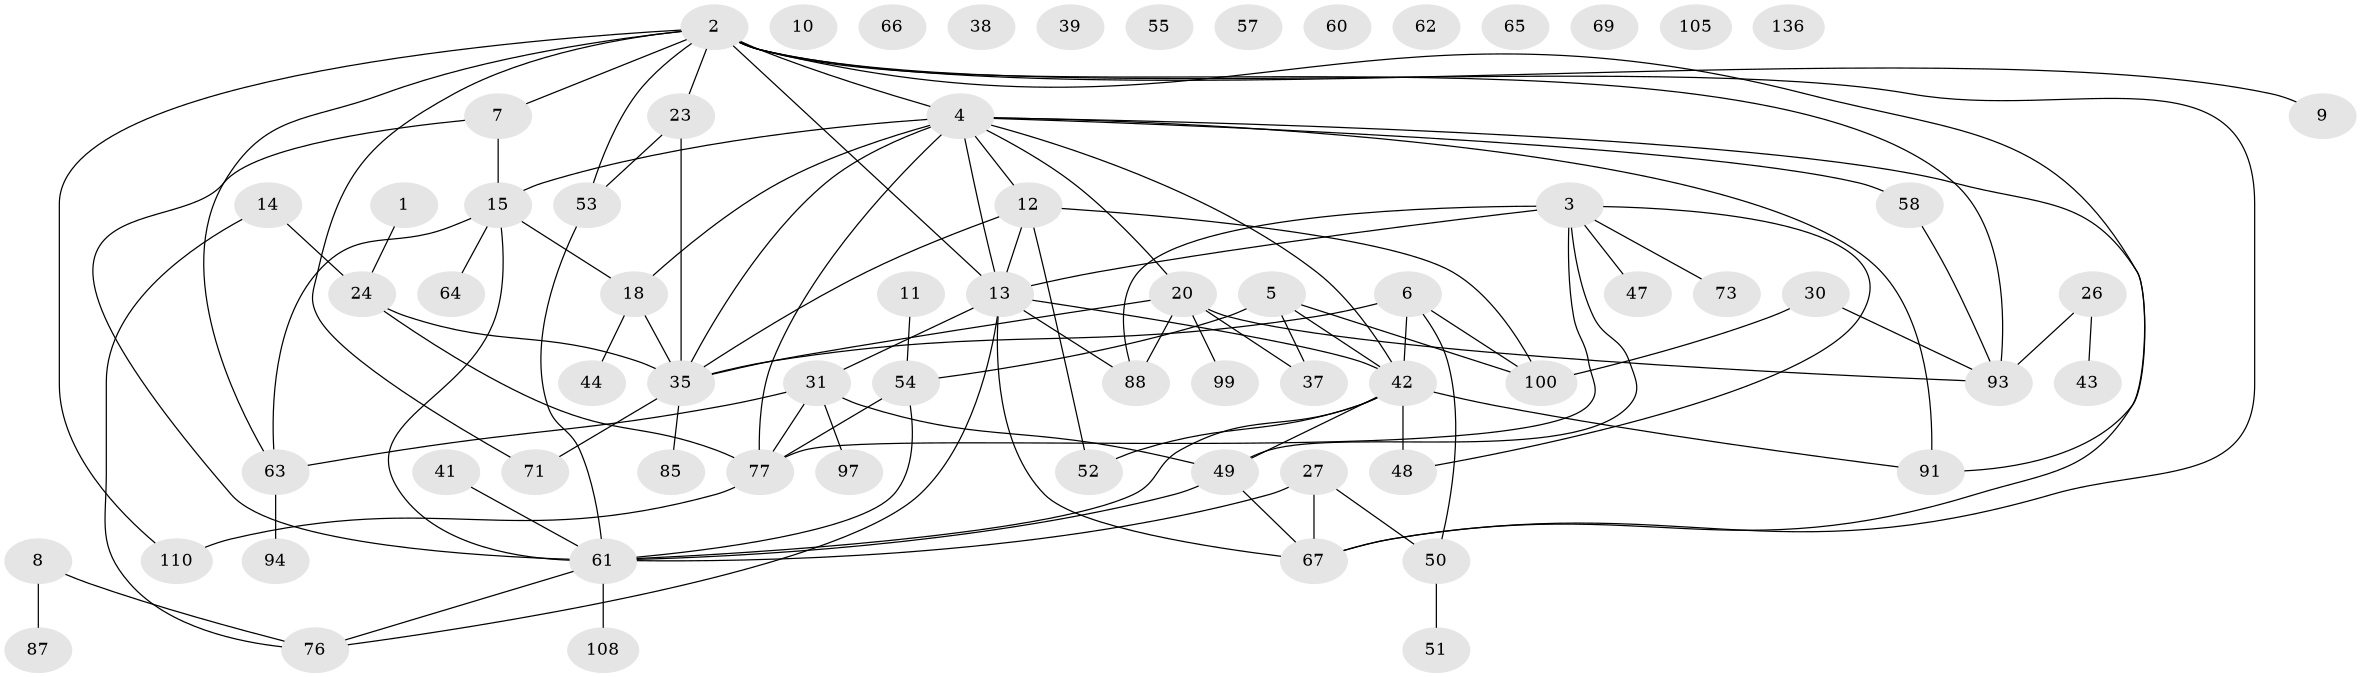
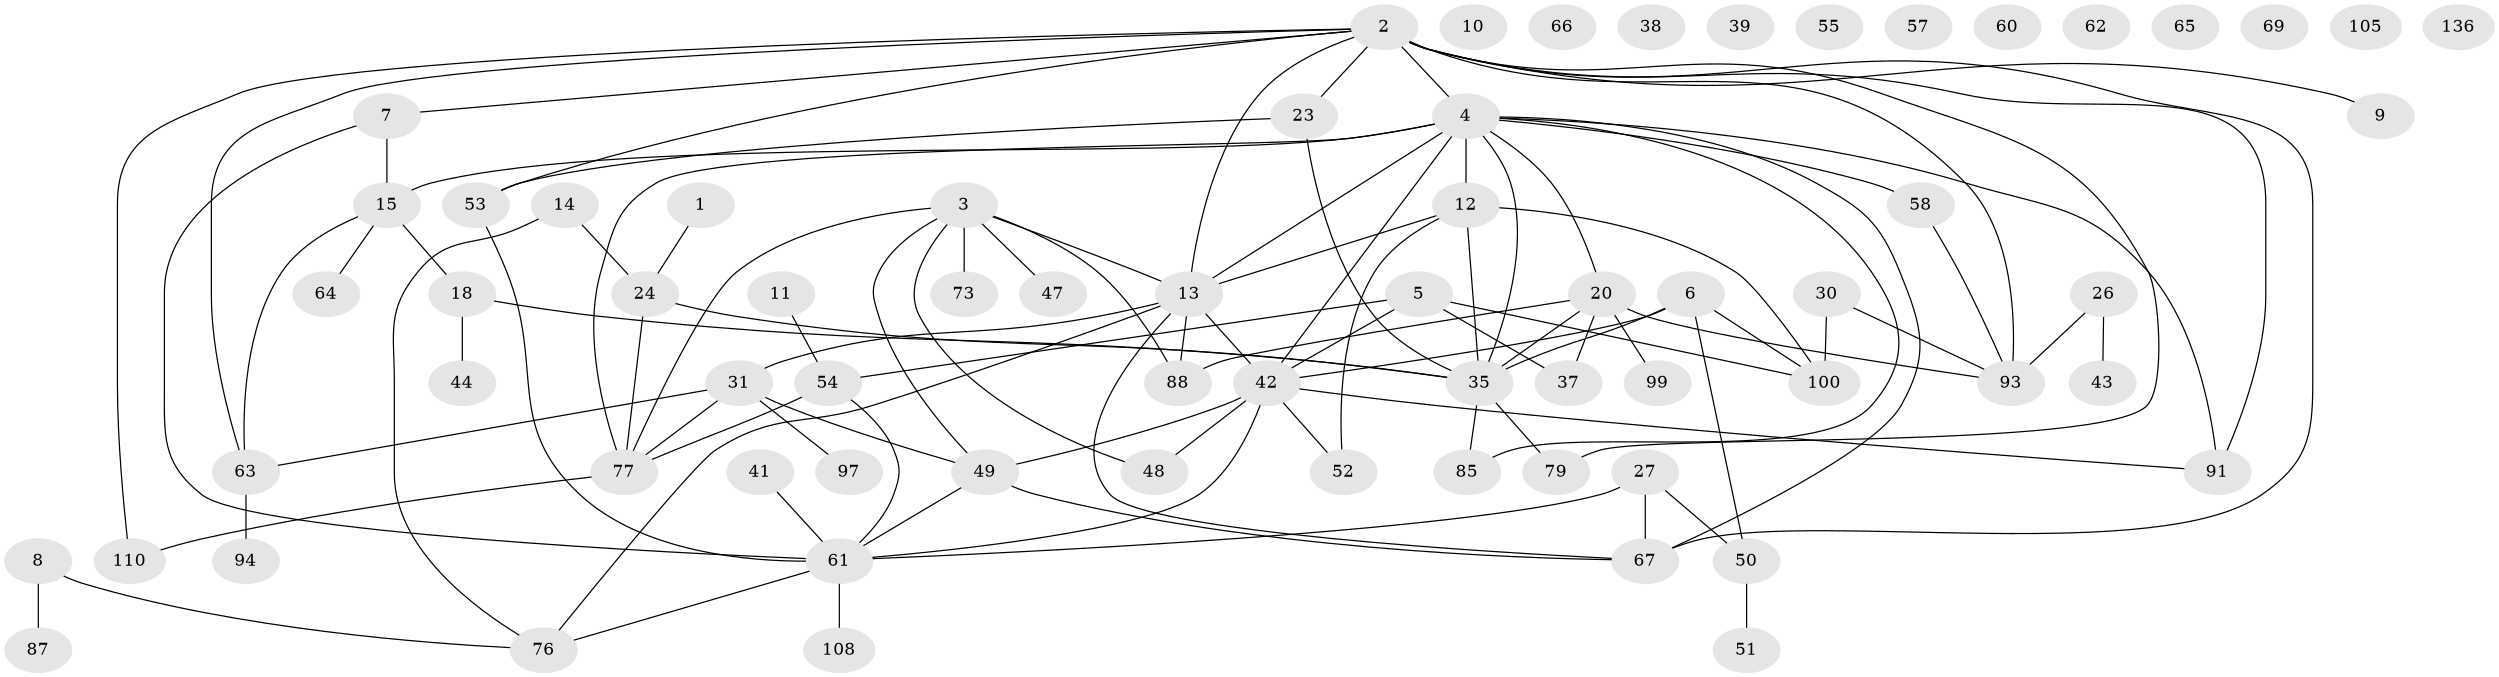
  graph {
    node [color=gray90 style=filled]
    1 [super="+40"]
    24 [super="+75"]
    77 [super="+84"]
    35 [super="+74+68"]
    2 [super="+22+45+106"]
    4 [super="+29+113+98"]
    7 [super="+17"]
    9 [super="+92"]
    13 [super="+133+137+25"]
    23 [super="+119"]
    53
    63 [super="+101"]
    67 [super="+112"]
-   71
+   71 [label=79]
    91 [super="+122"]
    93
    110
    12 [super="+36"]
    15 [super="+78"]
    18 [super="+81"]
    20 [super="+56"]
    42 [super="+117+90"]
    58
    61 [super="+104+70"]
    88
    76 [super="+114+111"]
    31 [super="+46"]
    94
    3 [super="+124+32+96"]
    47
    48 [super="+116"]
    49 [super="+66"]
    73
    100
    52
    64 [super="+86"]
    44 [super="+129"]
    37 [super="+127"]
    99
    85
    5 [super="+28+95"]
    54 [super="+72"]
    6 [super="+89"]
    50
    51 [super="+102"]
    108
    8 [super="+19+34"]
    87
    10
    11
    97
    14 [super="+59"]
    n53 [label=66 super="+109"]
    26 [super="+83"]
    43
    27 [super="+128"]
    30
    38
    39
    41
    55
    57
    60
    62
    65
    69
    105
    136
    1 -- 24
    24 -- 77
    24 -- 35
    77 -- 110
    35 -- 71
    35 -- 85
    2 -- 4 [weight=2]
    2 -- 7
    2 -- 9
    2 -- 13
    2 -- 23
    2 -- 53
    2 -- 63 [weight=2]
    2 -- 67
    2 -- 71
    2 -- 91
    2 -- 93 [weight=2]
    2 -- 110 [weight=2]
    4 -- 77
    4 -- 35
    4 -- 13
    4 -- 67
    4 -- 91
    4 -- 12
    4 -- 15
-   4 -- 18
+   4 -- 85
    4 -- 20
    4 -- 42
    4 -- 58
    7 -- 15
    7 -- 61
    13 -- 67
    13 -- 42
    13 -- 88
    13 -- 76
    13 -- 31
    23 -- 35
    23 -- 53
    53 -- 61
    63 -- 94
    12 -- 35
    12 -- 13
    12 -- 100
    12 -- 52
    15 -- 63
    15 -- 18 [weight=2]
-   15 -- 61
    15 -- 64
    18 -- 35
    18 -- 44
    20 -- 35
    20 -- 93
    20 -- 88
    20 -- 37
    20 -- 99
    42 -- 91
    42 -- 61
    42 -- 48
    42 -- 49
    42 -- 52
    58 -- 93
    61 -- 76
    61 -- 108
    31 -- 77
    31 -- 63
    31 -- 49
    31 -- 97
    3 -- 77
    3 -- 13
    3 -- 88
    3 -- 47
    3 -- 48
    3 -- 49
    3 -- 73
    49 -- 67
    49 -- 61
    5 -- 42
    5 -- 100
    5 -- 37
    5 -- 54
    54 -- 77
    54 -- 61
    6 -- 35
    6 -- 42
    6 -- 100
    6 -- 50
    50 -- 51
    8 -- 76
    8 -- 87
    11 -- 54
    14 -- 24
    14 -- 76
    26 -- 93
    26 -- 43
    27 -- 67
    27 -- 61
    27 -- 50
    30 -- 93
    30 -- 100
    41 -- 61
  }
